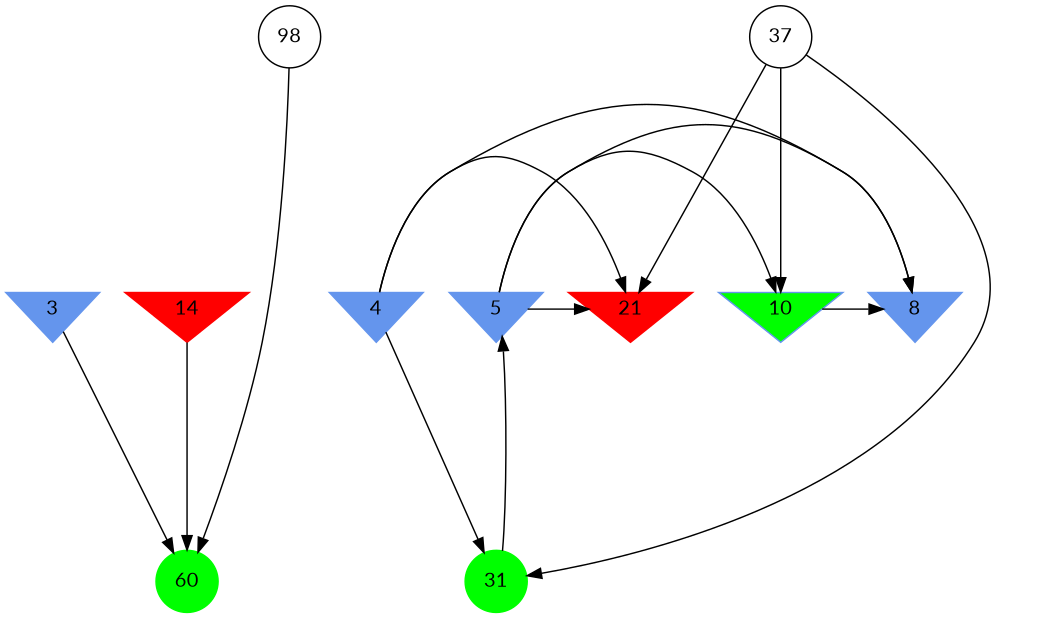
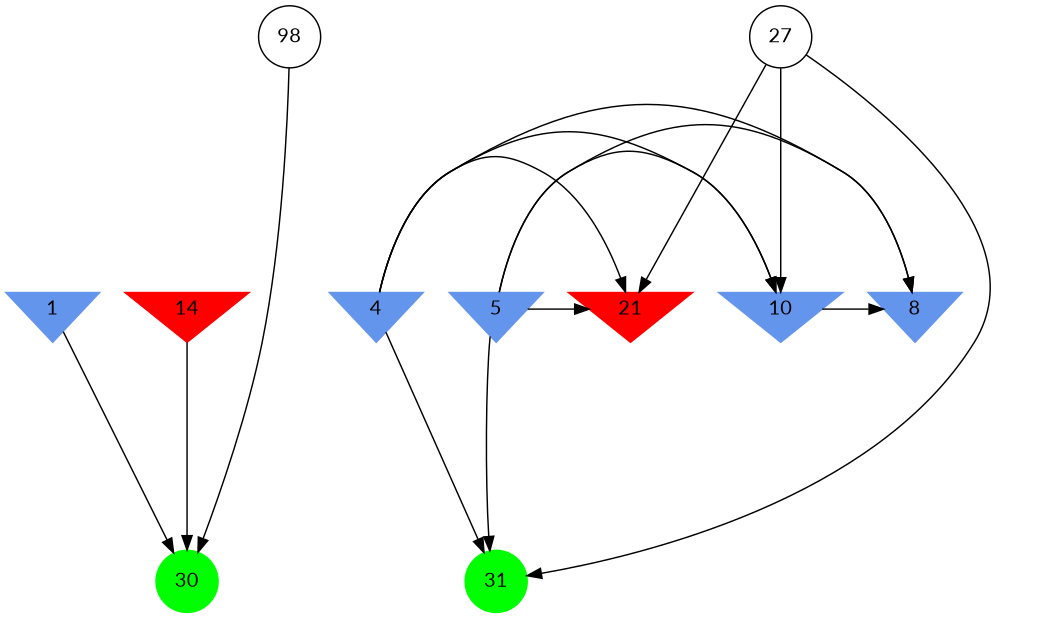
  digraph {
    fontname=Lato
    ranksep=2.0
    node [color=cornflowerblue fontname=Lato shape=invtriangle style=filled]
    edge [fontname=Lato]
-   3
+   3 [label=1]
    4
    8
    n4 [label=5]
-   10 [fillcolor=green]
+   10
    14 [color=red]
    21 [color=red]
-   27 [color=black shape=circle label=37 style=""]
+   27 [color=black shape=circle style=""]
    n9 [color=black label=98 shape=circle style=""]
-   30 [color=green shape=circle label=60]
+   30 [color=green shape=circle]
    31 [color=green shape=circle]
    subgraph sub_1 {
      rank=same
      3
      4
      8
      n4
      10
      14
      21
    }
    subgraph sub_2 {
      rank=same
      27
      n9
    }
    subgraph sub_3 {
      rank=same
      30
      31
    }
    3 -> 30
    4 -> 8
+   4 -> 10
    4 -> 21
    4 -> 31
    n4 -> 8
    n4 -> 10
    n4 -> 21
-   31 -> n4
+   n4 -> 31
    10 -> 8
    14 -> 30
    27 -> 10
    27 -> 21
    27 -> 31
    n9 -> 30
  }
